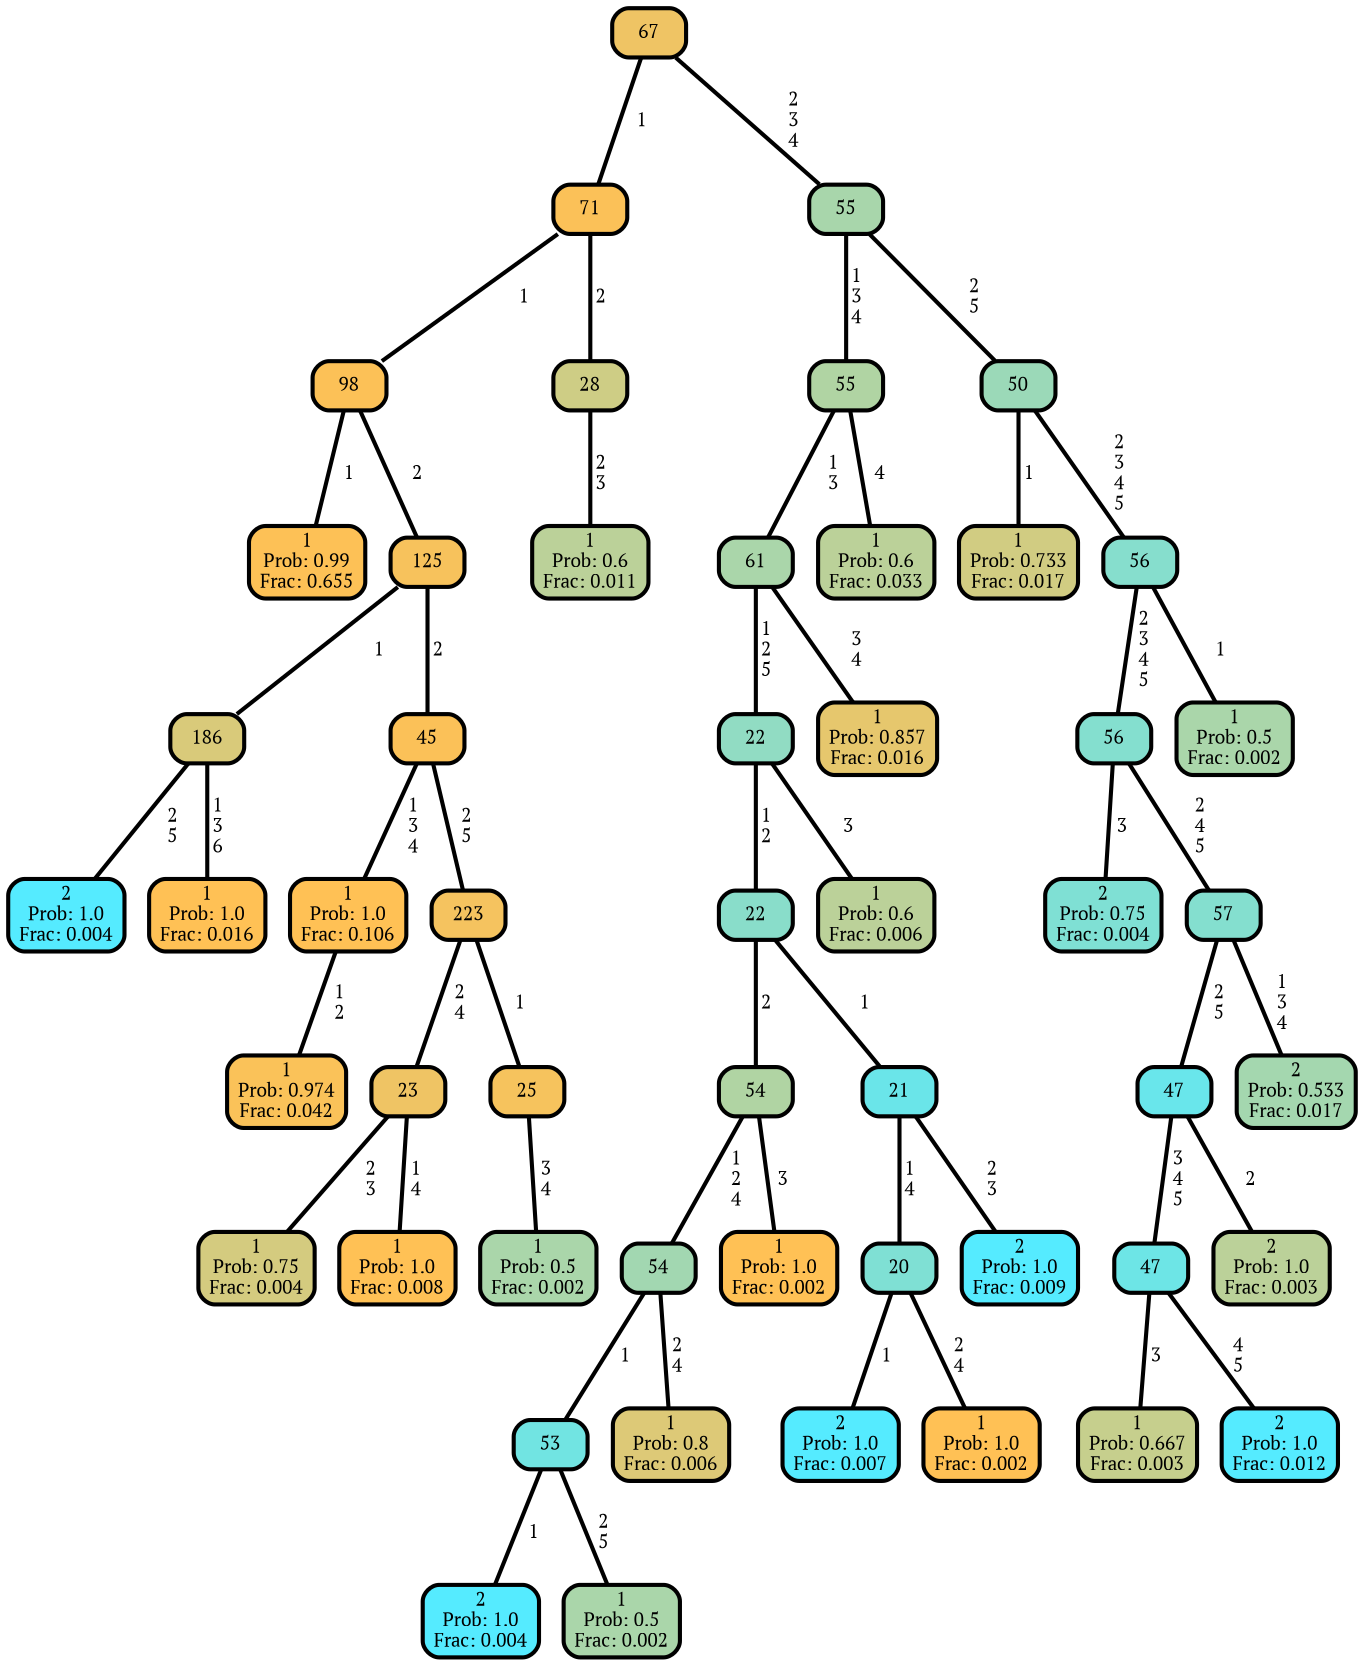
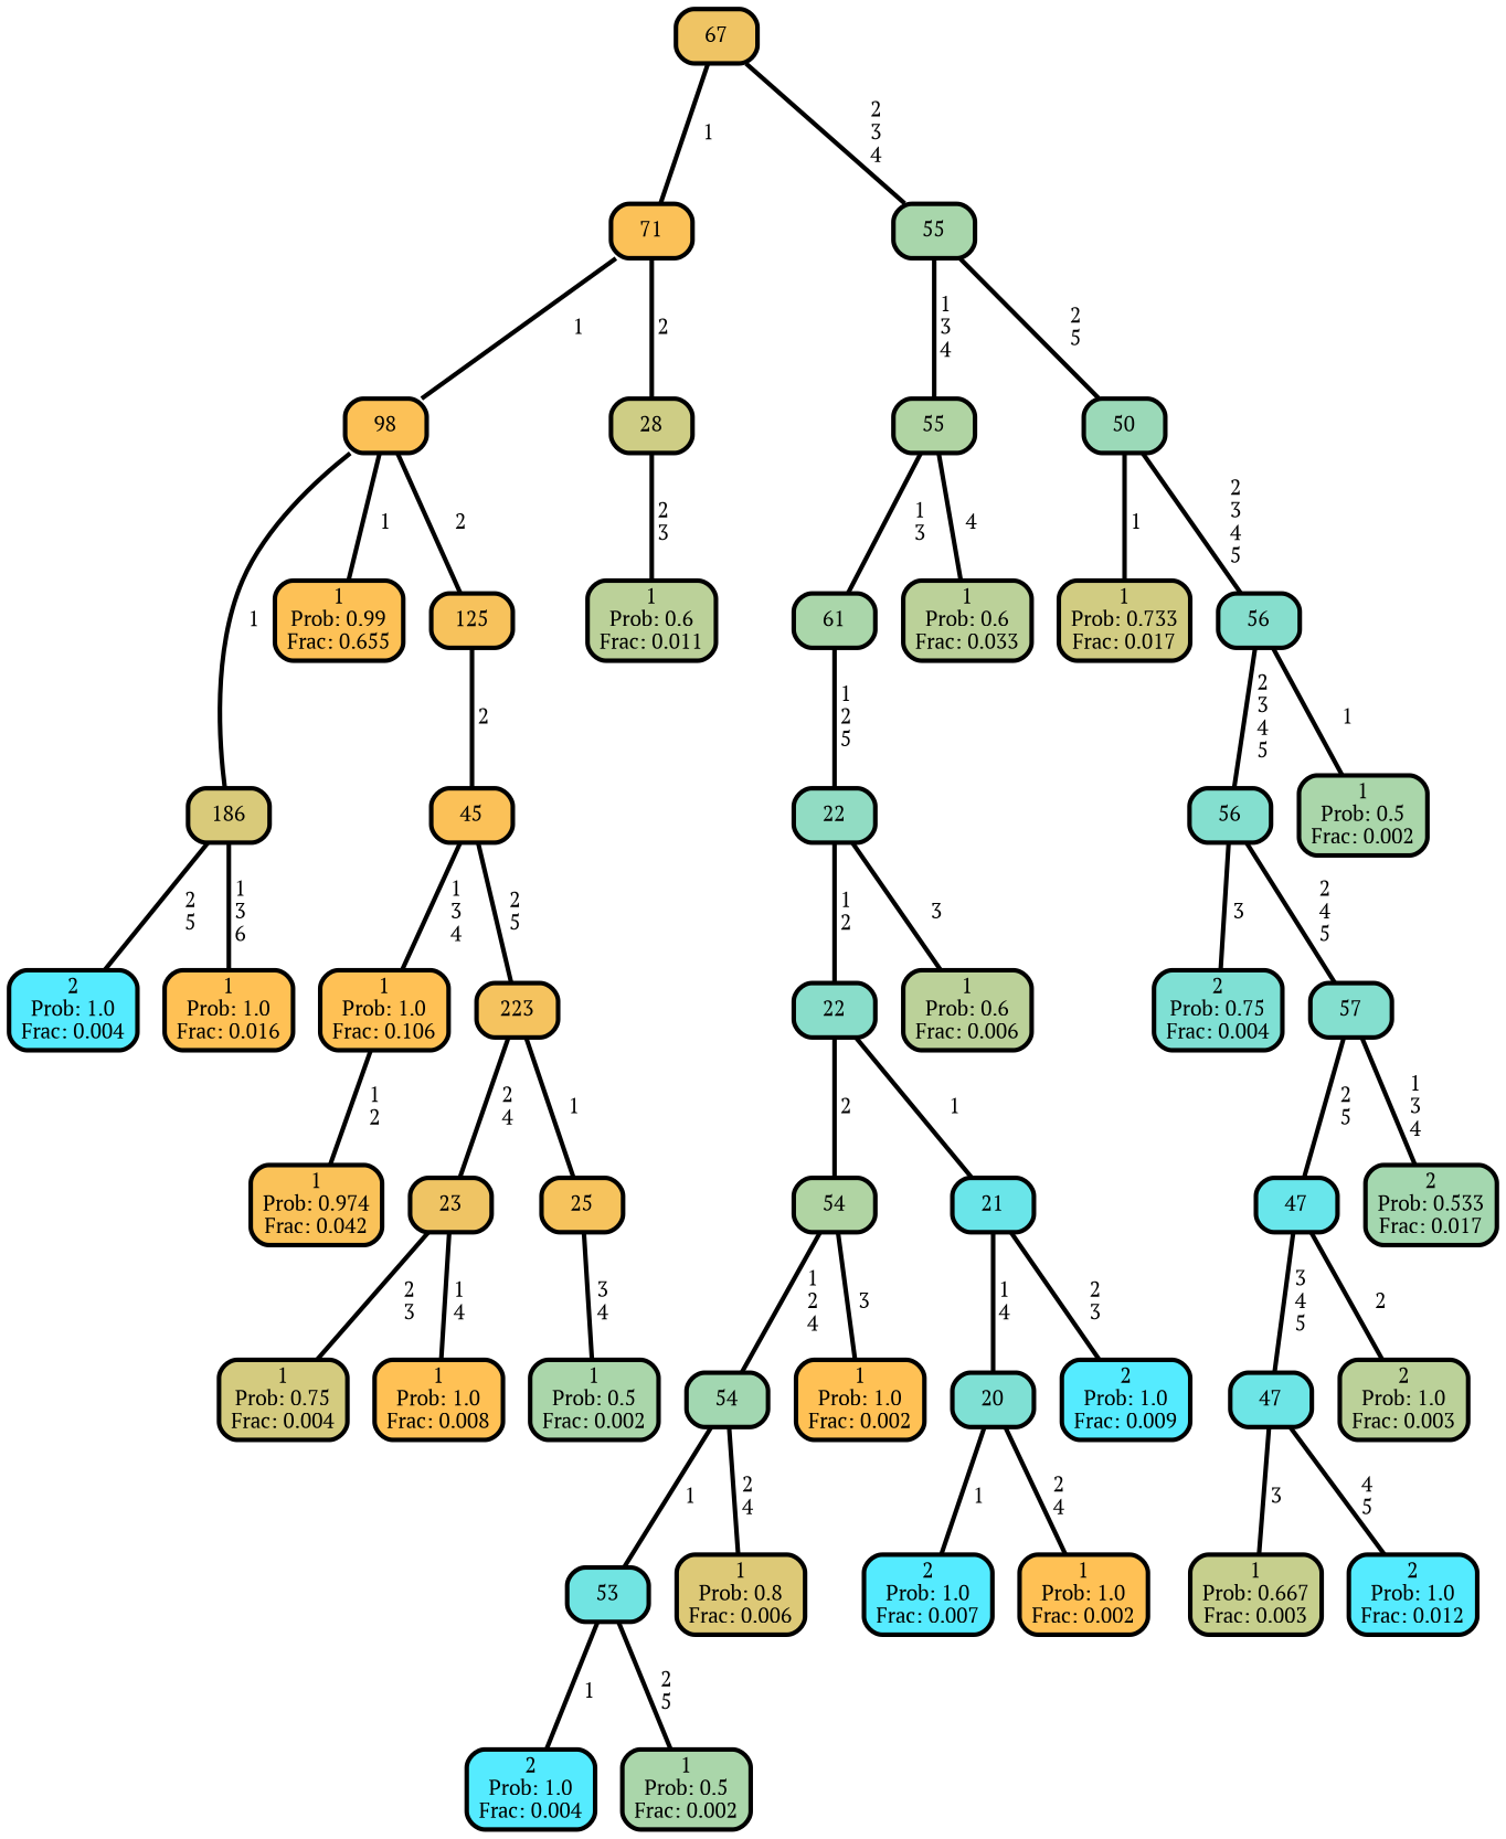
  graph {
    fontname="PT Serif"
    ranksep="0 equally"
    splines=straight
    node [color=black fillcolor="#55ebff" fontcolor=black fontname="PT Serif" penwidth=3 shape=box style="filled, rounded"]
    edge [color=black fontname="PT Serif" penwidth=3]
    n1 [fillcolor="#fdc156" label="1\nProb: 0.99\nFrac: 0.655"]
    n2 [fillcolor="#fcc157" label=98]
    n3 [fillcolor="#f7c25c" label=125]
    n4 [fillcolor="#d9ca7a" label=186]
    n5 [fillcolor="#fbc158" label=45]
    n6 [label="2\nProb: 1.0\nFrac: 0.004"]
    n7 [fillcolor="#ffc155" label="1\nProb: 1.0\nFrac: 0.016"]
    n8 [fillcolor="#ffc155" label="1\nProb: 1.0\nFrac: 0.106"]
    n9 [fillcolor="#f5c35f" label=223]
    n10 [fillcolor="#fac259" label="1\nProb: 0.974\nFrac: 0.042"]
    n11 [fillcolor="#f6c35d" label=25]
    n12 [fillcolor="#efc464" label=23]
    n13 [fillcolor="#aad6aa" label="1\nProb: 0.5\nFrac: 0.002"]
    n14 [fillcolor="#d4cb7f" label="1\nProb: 0.75\nFrac: 0.004"]
    n15 [fillcolor="#ffc155" label="1\nProb: 1.0\nFrac: 0.008"]
    n16 [fillcolor="#fbc158" label=71]
    n17 [fillcolor="#cecd85" label=28]
    n18 [fillcolor="#bbd199" label="1\nProb: 0.6\nFrac: 0.011"]
    n19 [fillcolor="#efc464" label=67]
    n20 [fillcolor="#a8d6ab" label=55]
    n21 [fillcolor="#b0d4a3" label=55]
    n22 [fillcolor="#9bd9b8" label=50]
-   n23 [fillcolor="#e6c76d" label="1\nProb: 0.857\nFrac: 0.016"]
    n24 [fillcolor="#aad6aa" label=61]
    n25 [fillcolor="#91dcc3" label=22]
    n26 [fillcolor="#89ddca" label=22]
    n27 [fillcolor="#bbd199" label="1\nProb: 0.6\nFrac: 0.006"]
    n28 [label="2\nProb: 1.0\nFrac: 0.009"]
    n29 [fillcolor="#6ae5e9" label=21]
    n30 [fillcolor="#7fe0d4" label=20]
    n31 [label="2\nProb: 1.0\nFrac: 0.007"]
    n32 [fillcolor="#ffc155" label="1\nProb: 1.0\nFrac: 0.002"]
    n33 [fillcolor="#b0d4a3" label=54]
    n34 [fillcolor="#ffc155" label="1\nProb: 1.0\nFrac: 0.002"]
    n35 [fillcolor="#a2d7b1" label=54]
    n36 [fillcolor="#71e4e2" label=53]
    n37 [fillcolor="#ddc977" label="1\nProb: 0.8\nFrac: 0.006"]
    n38 [label="2\nProb: 1.0\nFrac: 0.004"]
    n39 [fillcolor="#aad6aa" label="1\nProb: 0.5\nFrac: 0.002"]
    n40 [fillcolor="#bbd199" label="1\nProb: 0.6\nFrac: 0.033"]
    n41 [fillcolor="#d1cc82" label="1\nProb: 0.733\nFrac: 0.017"]
    n42 [fillcolor="#86decd" label=56]
    n43 [fillcolor="#aad6aa" label="1\nProb: 0.5\nFrac: 0.002"]
    n44 [fillcolor="#84dfcf" label=56]
    n45 [fillcolor="#7fe0d4" label="2\nProb: 0.75\nFrac: 0.004"]
    n46 [fillcolor="#84dfcf" label=57]
    n47 [fillcolor="#a4d7af" label="2\nProb: 0.533\nFrac: 0.017"]
    n48 [fillcolor="#69e6eb" label=47]
    n49 [fillcolor="#bbd199" label="2\nProb: 1.0\nFrac: 0.003"]
    n50 [fillcolor="#6de5e6" label=47]
    n51 [fillcolor="#c6cf8d" label="1\nProb: 0.667\nFrac: 0.003"]
    n52 [label="2\nProb: 1.0\nFrac: 0.012"]
    subgraph sub_1 {
      rank=same
    }
    n2 -- n1 [label=" 1"]
    n2 -- n3 [label=" 2"]
-   n3 -- n4 [label=" 1"]
+   n2 -- n4 [label=" 1"]
    n3 -- n5 [label=" 2"]
    n4 -- n6 [label=" 2\n 5"]
    n4 -- n7 [label=" 1\n 3\n 6"]
    n5 -- n8 [label=" 1\n 3\n 4"]
    n5 -- n9 [label=" 2\n 5"]
    n8 -- n10 [label=" 1\n 2"]
    n9 -- n11 [label=" 1"]
    n9 -- n12 [label=" 2\n 4"]
    n11 -- n13 [label=" 3\n 4"]
    n12 -- n14 [label=" 2\n 3"]
    n12 -- n15 [label=" 1\n 4"]
    n16 -- n2 [label=" 1"]
    n16 -- n17 [label=" 2"]
    n17 -- n18 [label=" 2\n 3"]
    n19 -- n16 [label=" 1"]
    n19 -- n20 [label=" 2\n 3\n 4"]
    n20 -- n21 [label=" 1\n 3\n 4"]
    n20 -- n22 [label=" 2\n 5"]
    n21 -- n24 [label=" 1\n 3"]
    n21 -- n40 [label=" 4"]
    n22 -- n41 [label=" 1"]
    n22 -- n42 [label=" 2\n 3\n 4\n 5"]
-   n24 -- n23 [label=" 3\n 4"]
    n24 -- n25 [label=" 1\n 2\n 5"]
    n25 -- n26 [label=" 1\n 2"]
    n25 -- n27 [label=" 3"]
    n26 -- n29 [label=" 1"]
    n26 -- n33 [label=" 2"]
    n29 -- n28 [label=" 2\n 3"]
    n29 -- n30 [label=" 1\n 4"]
    n30 -- n31 [label=" 1"]
    n30 -- n32 [label=" 2\n 4"]
    n33 -- n34 [label=" 3"]
    n33 -- n35 [label=" 1\n 2\n 4"]
    n35 -- n36 [label=" 1"]
    n35 -- n37 [label=" 2\n 4"]
    n36 -- n38 [label=" 1"]
    n36 -- n39 [label=" 2\n 5"]
    n42 -- n43 [label=" 1"]
    n42 -- n44 [label=" 2\n 3\n 4\n 5"]
    n44 -- n45 [label=" 3"]
    n44 -- n46 [label=" 2\n 4\n 5"]
    n46 -- n47 [label=" 1\n 3\n 4"]
    n46 -- n48 [label=" 2\n 5"]
    n48 -- n49 [label=" 2"]
    n48 -- n50 [label=" 3\n 4\n 5"]
    n50 -- n51 [label=" 3"]
    n50 -- n52 [label=" 4\n 5"]
  }
